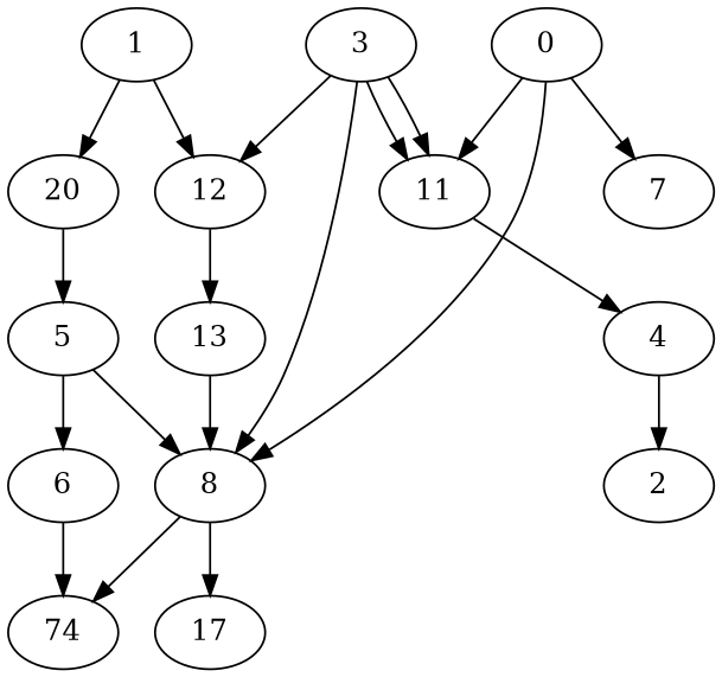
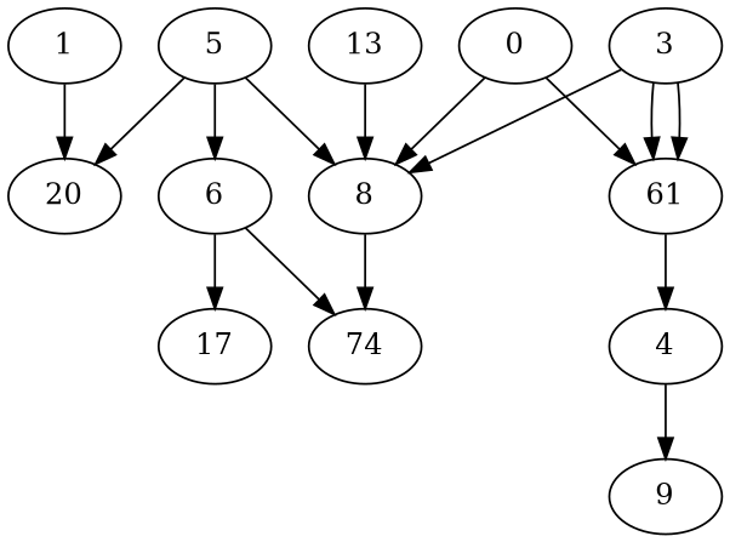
  digraph {
    node [alpha=0.15]
    1 [alpha=0.14 expect_size=41973760]
    n2 [alpha=0.11 expect_size=6162432 label=20]
-   12 [alpha=0.19 expect_size=27868160]
    8 [alpha=0.06 expect_size=41327616]
    n5 [expect_size=35706880 label=74]
    n6 [alpha=0.07 expect_size=6744064 label=17]
    13 [alpha=0.09 expect_size=16942080]
    n8 [expect_size=37829632 label=0]
-   7 [expect_size=21912576]
-   11 [alpha=0.09 expect_size=41305088]
+   11 [alpha=0.09 expect_size=41305088 label=61]
    4 [alpha=0.08 expect_size=5681152]
    3 [alpha=0.08 expect_size=5912576]
-   9 [alpha=0.16 expect_size=33455104 label=2]
+   9 [alpha=0.16 expect_size=33455104]
    5 [alpha=0.12 expect_size=42866688]
    6 [alpha=0.06 expect_size=50949120]
    1 -> n2
-   1 -> 12
-   12 -> 13
    8 -> n5
-   8 -> n6
+   6 -> n6
    13 -> 8
    n8 -> 8
-   n8 -> 7
    n8 -> 11
    11 -> 4
    4 -> 9
-   3 -> 12
    3 -> 8
    3 -> 11
    3 -> 11
-   n2 -> 5
+   5 -> n2
    5 -> 8
    5 -> 6
    6 -> n5
  }
